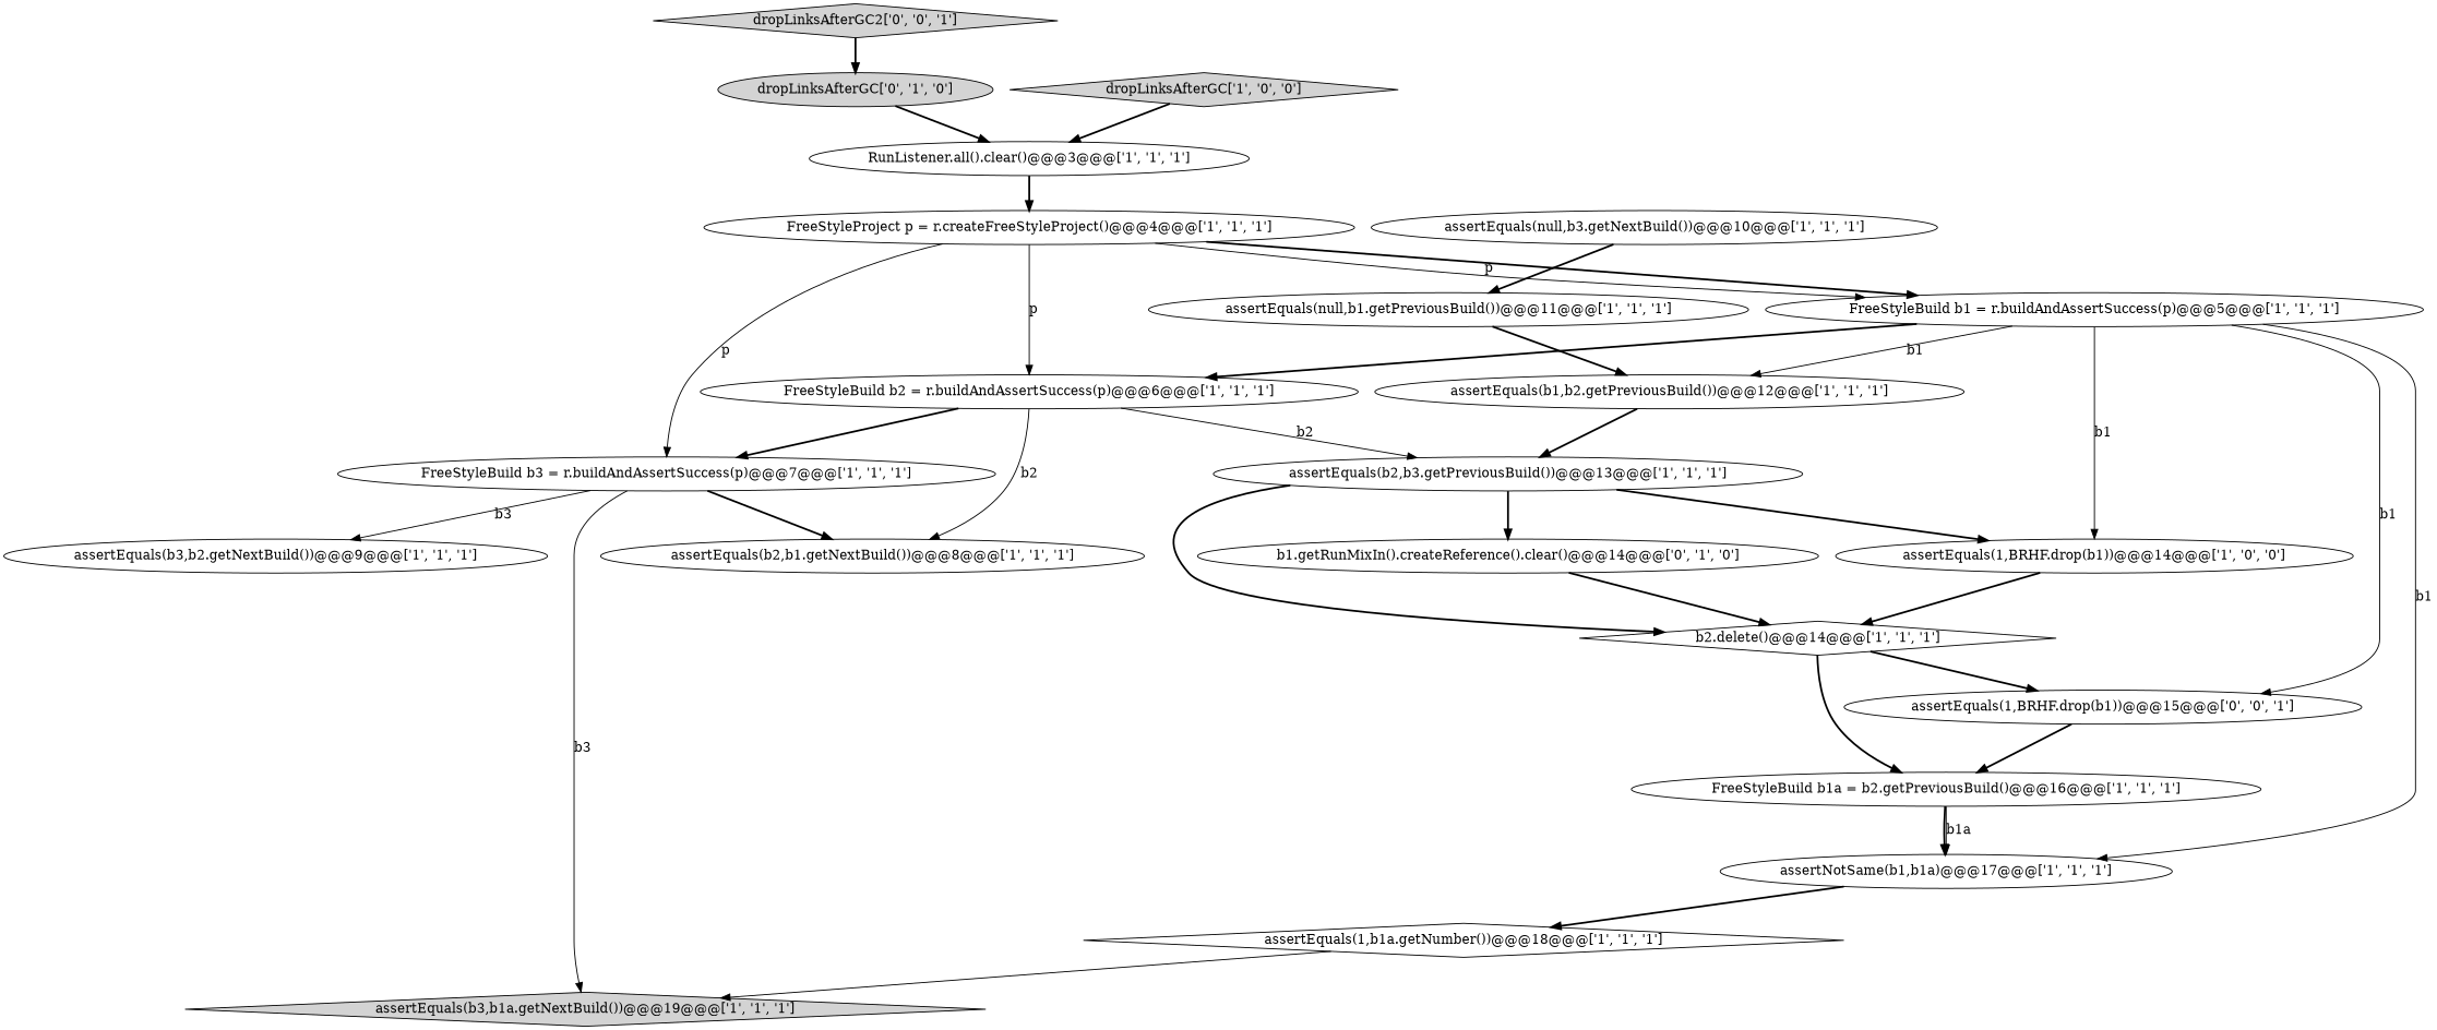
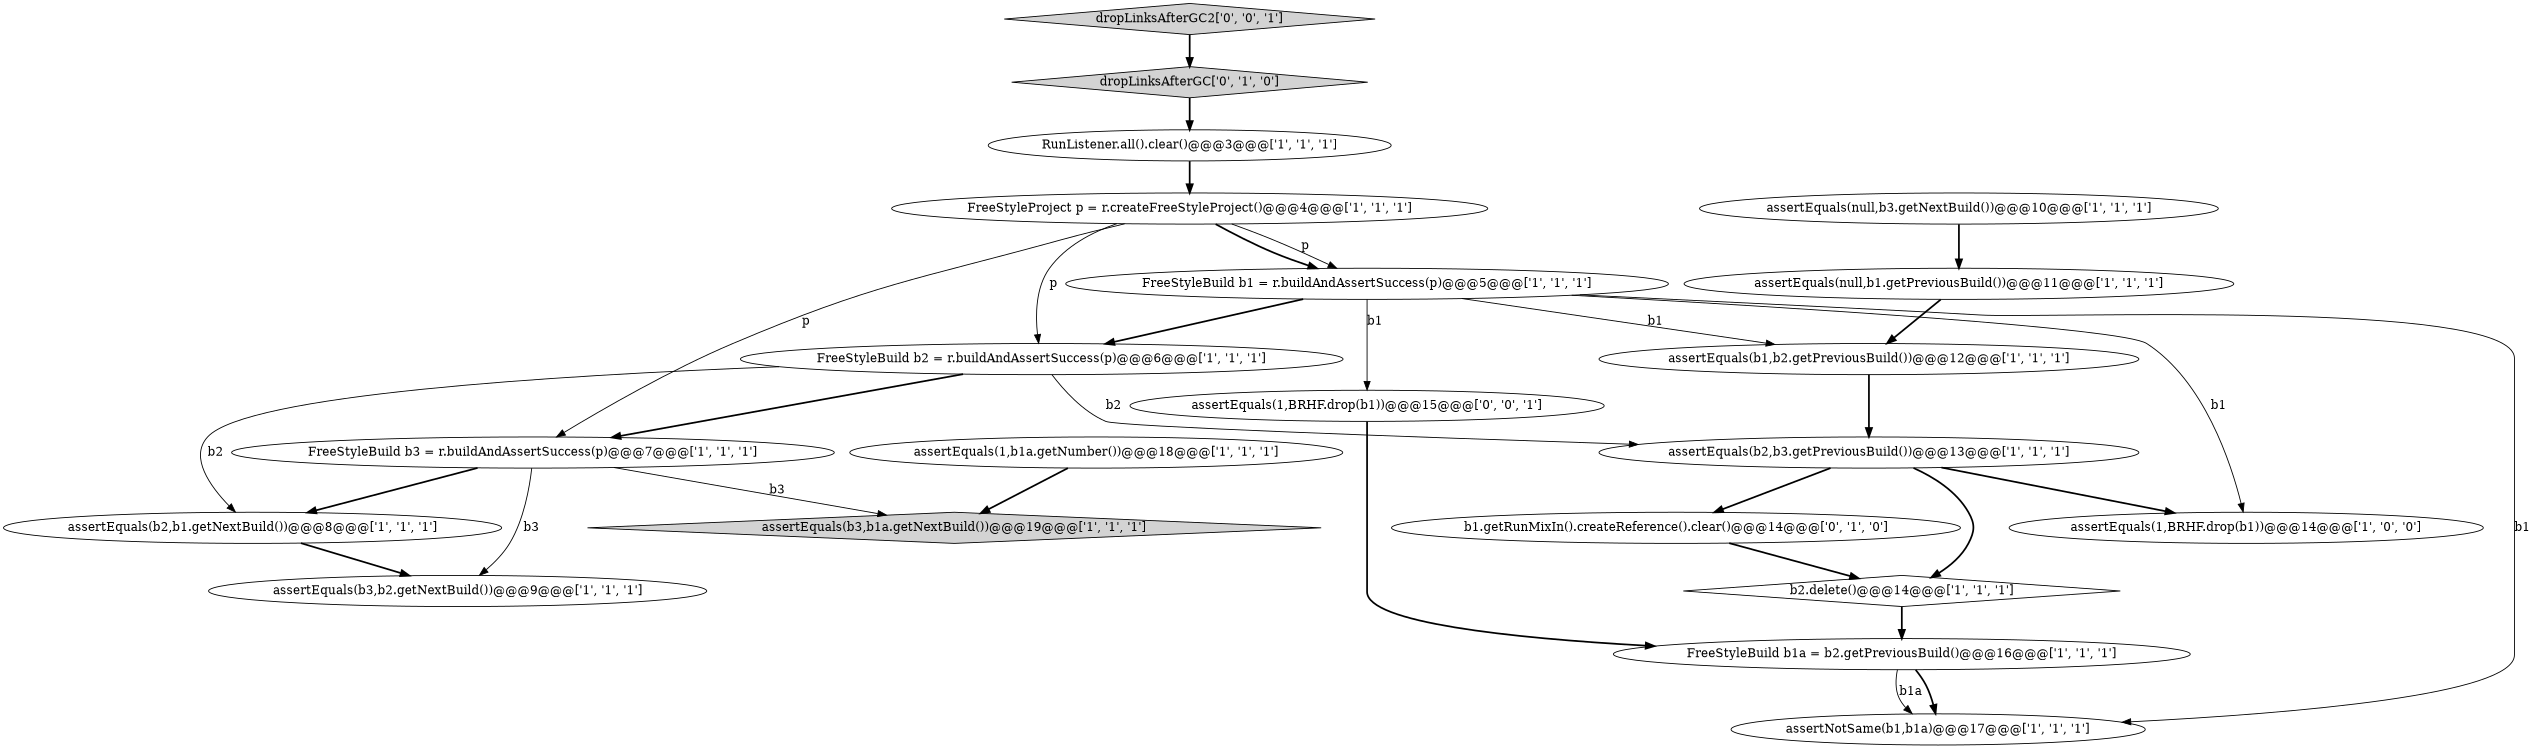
  digraph {
    node [fillcolor=white shape=ellipse style=filled]
    edge [style=bold]
    n1 [label="FreeStyleBuild b2 = r.buildAndAssertSuccess(p)@@@6@@@['1', '1', '1']"]
    n2 [label="assertEquals(b2,b1.getNextBuild())@@@8@@@['1', '1', '1']"]
    n3 [label="FreeStyleBuild b3 = r.buildAndAssertSuccess(p)@@@7@@@['1', '1', '1']"]
    n4 [label="assertEquals(b2,b3.getPreviousBuild())@@@13@@@['1', '1', '1']"]
    n5 [label="assertEquals(b3,b2.getNextBuild())@@@9@@@['1', '1', '1']"]
    n6 [fillcolor=lightgray label="assertEquals(b3,b1a.getNextBuild())@@@19@@@['1', '1', '1']" shape=diamond]
    n7 [label="b1.getRunMixIn().createReference().clear()@@@14@@@['0', '1', '0']"]
    n8 [label="b2.delete()@@@14@@@['1', '1', '1']" shape=diamond]
    n9 [label="assertEquals(1,BRHF.drop(b1))@@@14@@@['1', '0', '0']"]
    n10 [fillcolor=lightgray label="dropLinksAfterGC2['0', '0', '1']" shape=diamond]
-   n11 [fillcolor=lightgray label="dropLinksAfterGC['0', '1', '0']"]
+   n11 [fillcolor=lightgray label="dropLinksAfterGC['0', '1', '0']" shape=diamond]
    n12 [label="RunListener.all().clear()@@@3@@@['1', '1', '1']"]
    n13 [label="FreeStyleProject p = r.createFreeStyleProject()@@@4@@@['1', '1', '1']"]
    n14 [label="assertEquals(null,b3.getNextBuild())@@@10@@@['1', '1', '1']"]
    n15 [label="assertEquals(null,b1.getPreviousBuild())@@@11@@@['1', '1', '1']"]
    n16 [label="assertEquals(b1,b2.getPreviousBuild())@@@12@@@['1', '1', '1']"]
    n17 [label="FreeStyleBuild b1a = b2.getPreviousBuild()@@@16@@@['1', '1', '1']"]
    n18 [label="assertEquals(1,BRHF.drop(b1))@@@15@@@['0', '0', '1']"]
    n19 [label="assertNotSame(b1,b1a)@@@17@@@['1', '1', '1']"]
-   n20 [fillcolor=lightgray label="dropLinksAfterGC['1', '0', '0']" shape=diamond]
-   n21 [label="assertEquals(1,b1a.getNumber())@@@18@@@['1', '1', '1']" shape=diamond]
+   n21 [label="assertEquals(1,b1a.getNumber())@@@18@@@['1', '1', '1']"]
    n22 [label="FreeStyleBuild b1 = r.buildAndAssertSuccess(p)@@@5@@@['1', '1', '1']"]
    n1 -> n2 [label=b2 style=solid]
    n1 -> n3
    n1 -> n4 [label=b2 style=solid]
+   n2 -> n5
    n3 -> n2
    n3 -> n5 [label=b3 style=solid]
    n3 -> n6 [label=b3 style=solid]
    n4 -> n7
    n4 -> n8
    n4 -> n9
    n7 -> n8
    n8 -> n17
-   n8 -> n18
-   n9 -> n8
    n10 -> n11
    n11 -> n12
    n12 -> n13
    n13 -> n1 [label=p style=solid]
    n13 -> n3 [label=p style=solid]
    n13 -> n22
    n13 -> n22 [label=p style=solid]
    n14 -> n15
    n15 -> n16
    n16 -> n4
    n17 -> n19
    n17 -> n19 [label=b1a style=solid]
    n18 -> n17
-   n19 -> n21
-   n20 -> n12
-   n21 -> n6 [style=solid]
+   n21 -> n6
    n22 -> n1
    n22 -> n9 [label=b1 style=solid]
    n22 -> n16 [label=b1 style=solid]
    n22 -> n18 [label=b1 style=solid]
    n22 -> n19 [label=b1 style=solid]
  }
